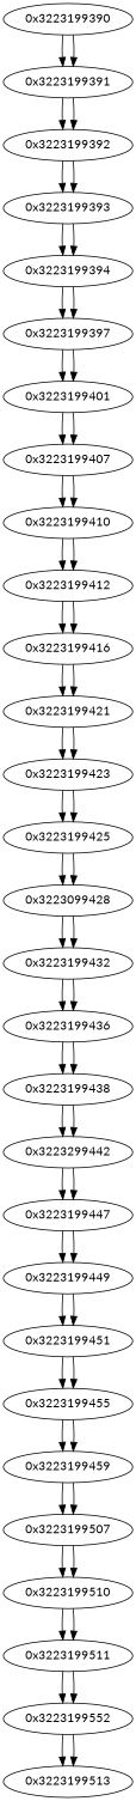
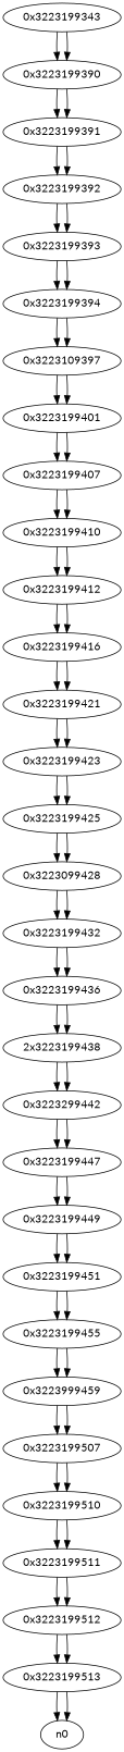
  digraph {
    fontname=Lato
    node [fontname=Lato]
    edge [fontname=Lato]
+   n1 [label="0x3223199343"]
    n2 [label="0x3223199390"]
    n3 [label="0x3223199391"]
    n4 [label="0x3223199392"]
    n5 [label="0x3223199393"]
    n6 [label="0x3223199394"]
-   n7 [label="0x3223199397"]
+   n7 [label="0x3223109397"]
    n8 [label="0x3223199401"]
    n9 [label="0x3223199407"]
    n10 [label="0x3223199410"]
    n11 [label="0x3223199412"]
    n12 [label="0x3223199416"]
    n13 [label="0x3223199421"]
    n14 [label="0x3223199423"]
    n15 [label="0x3223199425"]
    n16 [label="0x3223099428"]
    n17 [label="0x3223199432"]
    n18 [label="0x3223199436"]
-   n19 [label="0x3223199438"]
+   n19 [label="2x3223199438"]
    n20 [label="0x3223299442"]
    n21 [label="0x3223199447"]
    n22 [label="0x3223199449"]
    n23 [label="0x3223199451"]
    n24 [label="0x3223199455"]
-   n25 [label="0x3223199459"]
+   n25 [label="0x3223999459"]
    n26 [label="0x3223199507"]
    n27 [label="0x3223199510"]
    n28 [label="0x3223199511"]
-   n29 [label="0x3223199552"]
+   n29 [label="0x3223199512"]
    n30 [label="0x3223199513"]
+   n0
+   n1 -> n2
+   n1 -> n2
    n2 -> n3
    n2 -> n3
    n3 -> n4
    n3 -> n4
    n4 -> n5
    n4 -> n5
    n5 -> n6
    n5 -> n6
    n6 -> n7
    n6 -> n7
    n7 -> n8
    n7 -> n8
    n8 -> n9
    n8 -> n9
    n9 -> n10
    n9 -> n10
    n10 -> n11
    n10 -> n11
    n11 -> n12
    n11 -> n12
    n12 -> n13
    n12 -> n13
    n13 -> n14
    n13 -> n14
    n14 -> n15
    n14 -> n15
    n15 -> n16
    n15 -> n16
    n16 -> n17
    n16 -> n17
    n17 -> n18
    n17 -> n18
    n18 -> n19
    n18 -> n19
    n19 -> n20
    n19 -> n20
    n20 -> n21
    n20 -> n21
    n21 -> n22
    n21 -> n22
    n22 -> n23
    n22 -> n23
    n23 -> n24
    n23 -> n24
    n24 -> n25
    n24 -> n25
    n25 -> n26
    n25 -> n26
    n26 -> n27
    n26 -> n27
    n27 -> n28
    n27 -> n28
    n28 -> n29
    n28 -> n29
    n29 -> n30
    n29 -> n30
+   n30 -> n0
+   n30 -> n0
  }
